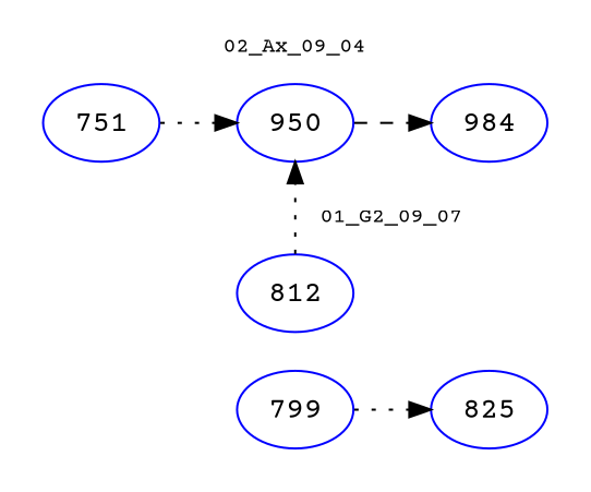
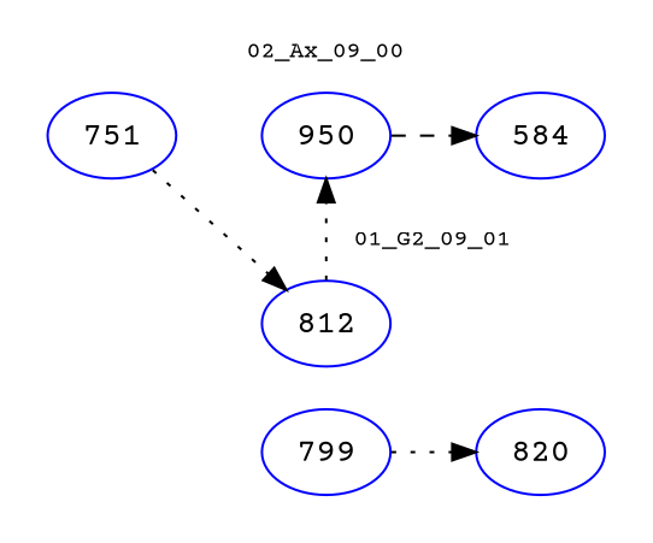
  digraph {
    fontname="Courier Prime"
    rankdir=LR
    node [color=blue fontname="Courier Prime"]
    edge [color=black fontname="Courier Prime" style=dotted]
    n1 [label=751]
    n2 [label=950]
-   n3 [label=984]
+   n3 [label=584]
    n4 [label=812]
    n5 [label=799]
-   n6 [label=825]
+   n6 [label=820]
    subgraph cluster_1 {
      color=white
      fontsize=10
-     label="02_Ax_09_04"
+     label="02_Ax_09_00"
      n1
      n2
      n3
    }
    subgraph cluster_2 {
      color=white
      fontsize=10
-     label="01_G2_09_07"
+     label="01_G2_09_01"
      n4
      n5
      n6
    }
-   n1 -> n2
+   n1 -> n4
    n2 -> n3 [style=dashed]
    n4 -> n2
    n5 -> n6
  }
